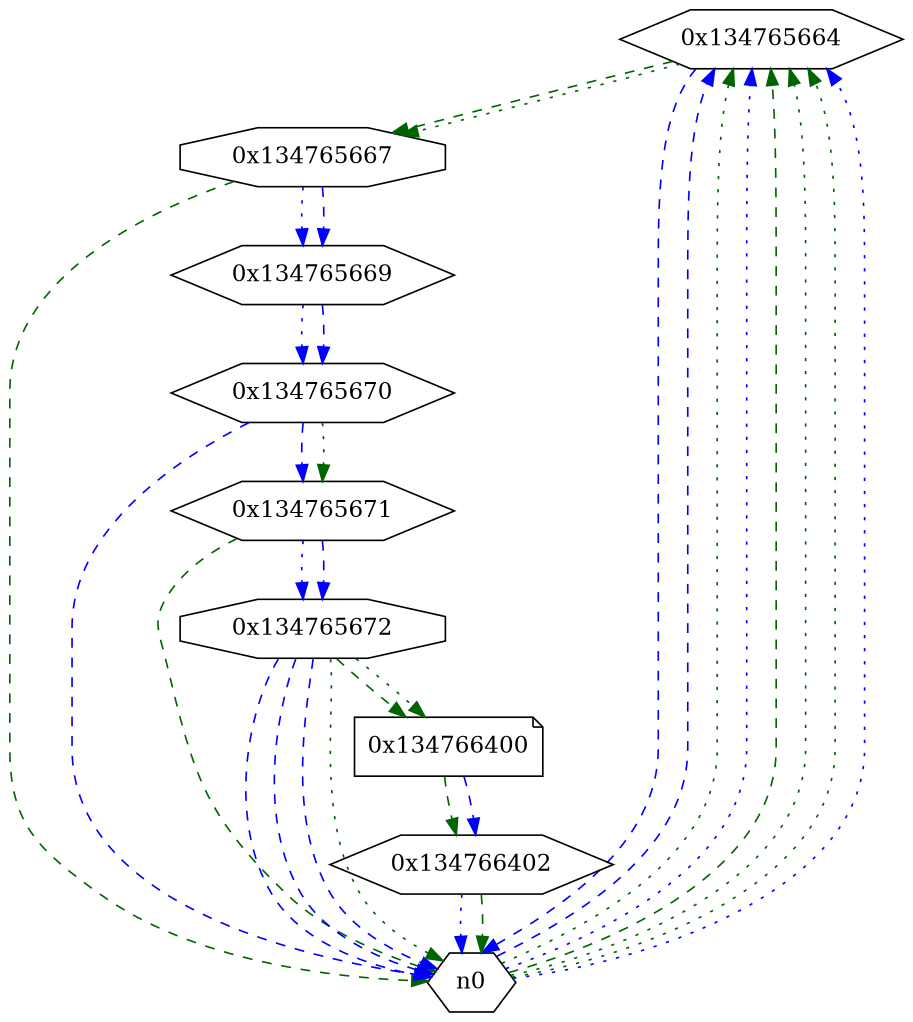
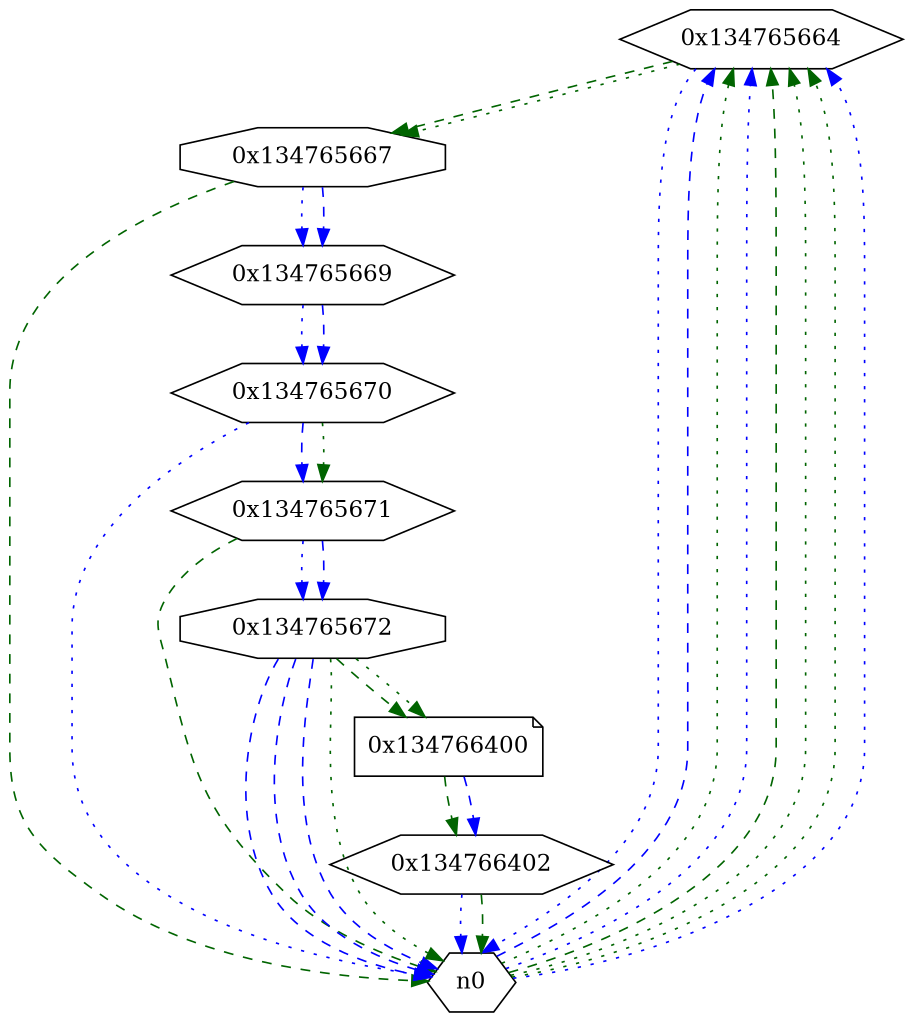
  digraph {
    node [shape=hexagon]
    edge [color=blue style=dashed]
    n1 [label="0x134765664"]
    n2 [label="0x134765667" shape=octagon]
    n0
    n3 [label="0x134765669"]
    n4 [label="0x134765670"]
    n5 [label="0x134765671"]
    n6 [label="0x134765672" shape=octagon]
    n7 [label="0x134766400" shape=note]
    n8 [label="0x134766402"]
    n1 -> n2 [color=darkgreen]
    n1 -> n2 [color=darkgreen style=dotted]
-   n1 -> n0
+   n1 -> n0 [style=dotted]
    n2 -> n0 [color=darkgreen]
    n2 -> n3 [style=dotted]
    n2 -> n3
    n0 -> n1
    n0 -> n1 [color=darkgreen style=dotted]
    n0 -> n1 [style=dotted]
    n0 -> n1 [color=darkgreen]
    n0 -> n1 [color=darkgreen style=dotted]
    n0 -> n1 [color=darkgreen style=dotted]
    n0 -> n1 [style=dotted]
    n3 -> n4 [style=dotted]
    n3 -> n4
-   n4 -> n0
+   n4 -> n0 [style=dotted]
    n4 -> n5
    n4 -> n5 [color=darkgreen style=dotted]
    n5 -> n0 [color=darkgreen]
    n5 -> n6 [style=dotted]
    n5 -> n6
    n6 -> n0
    n6 -> n0
    n6 -> n0
    n6 -> n0 [color=darkgreen style=dotted]
    n6 -> n7 [color=darkgreen]
    n6 -> n7 [color=darkgreen style=dotted]
    n7 -> n8 [color=darkgreen]
    n7 -> n8
    n8 -> n0 [style=dotted]
    n8 -> n0 [color=darkgreen]
  }
